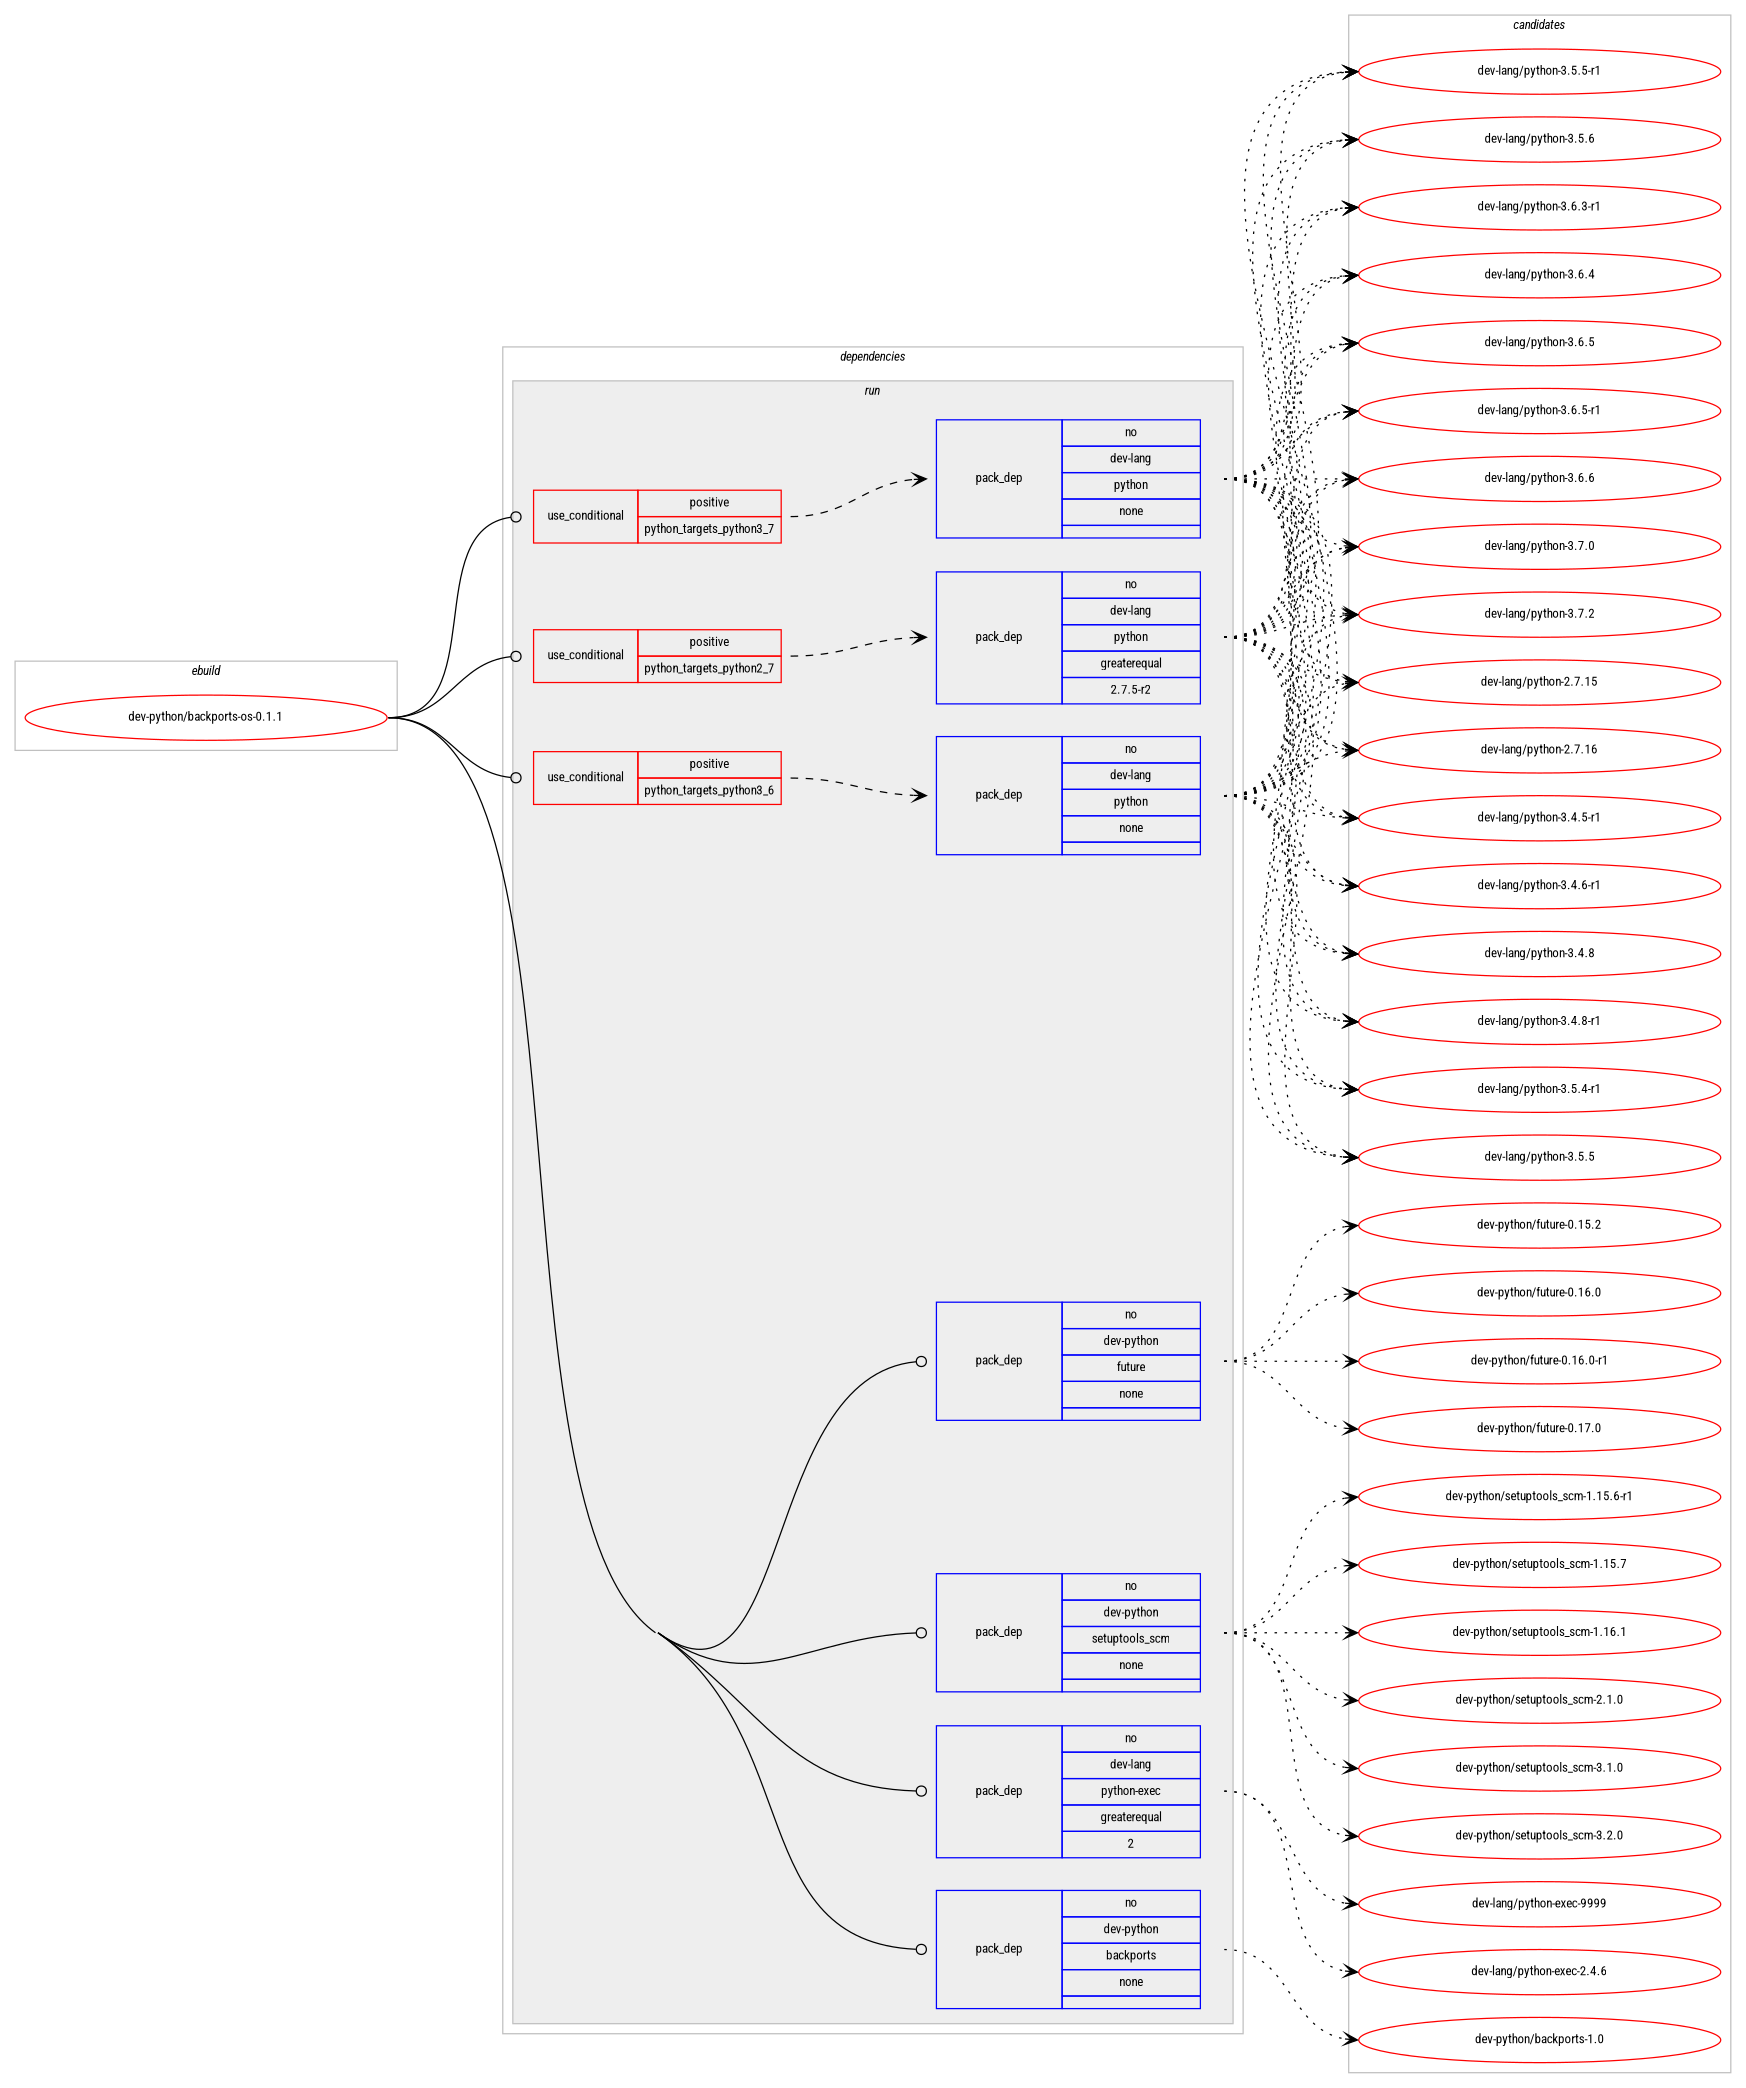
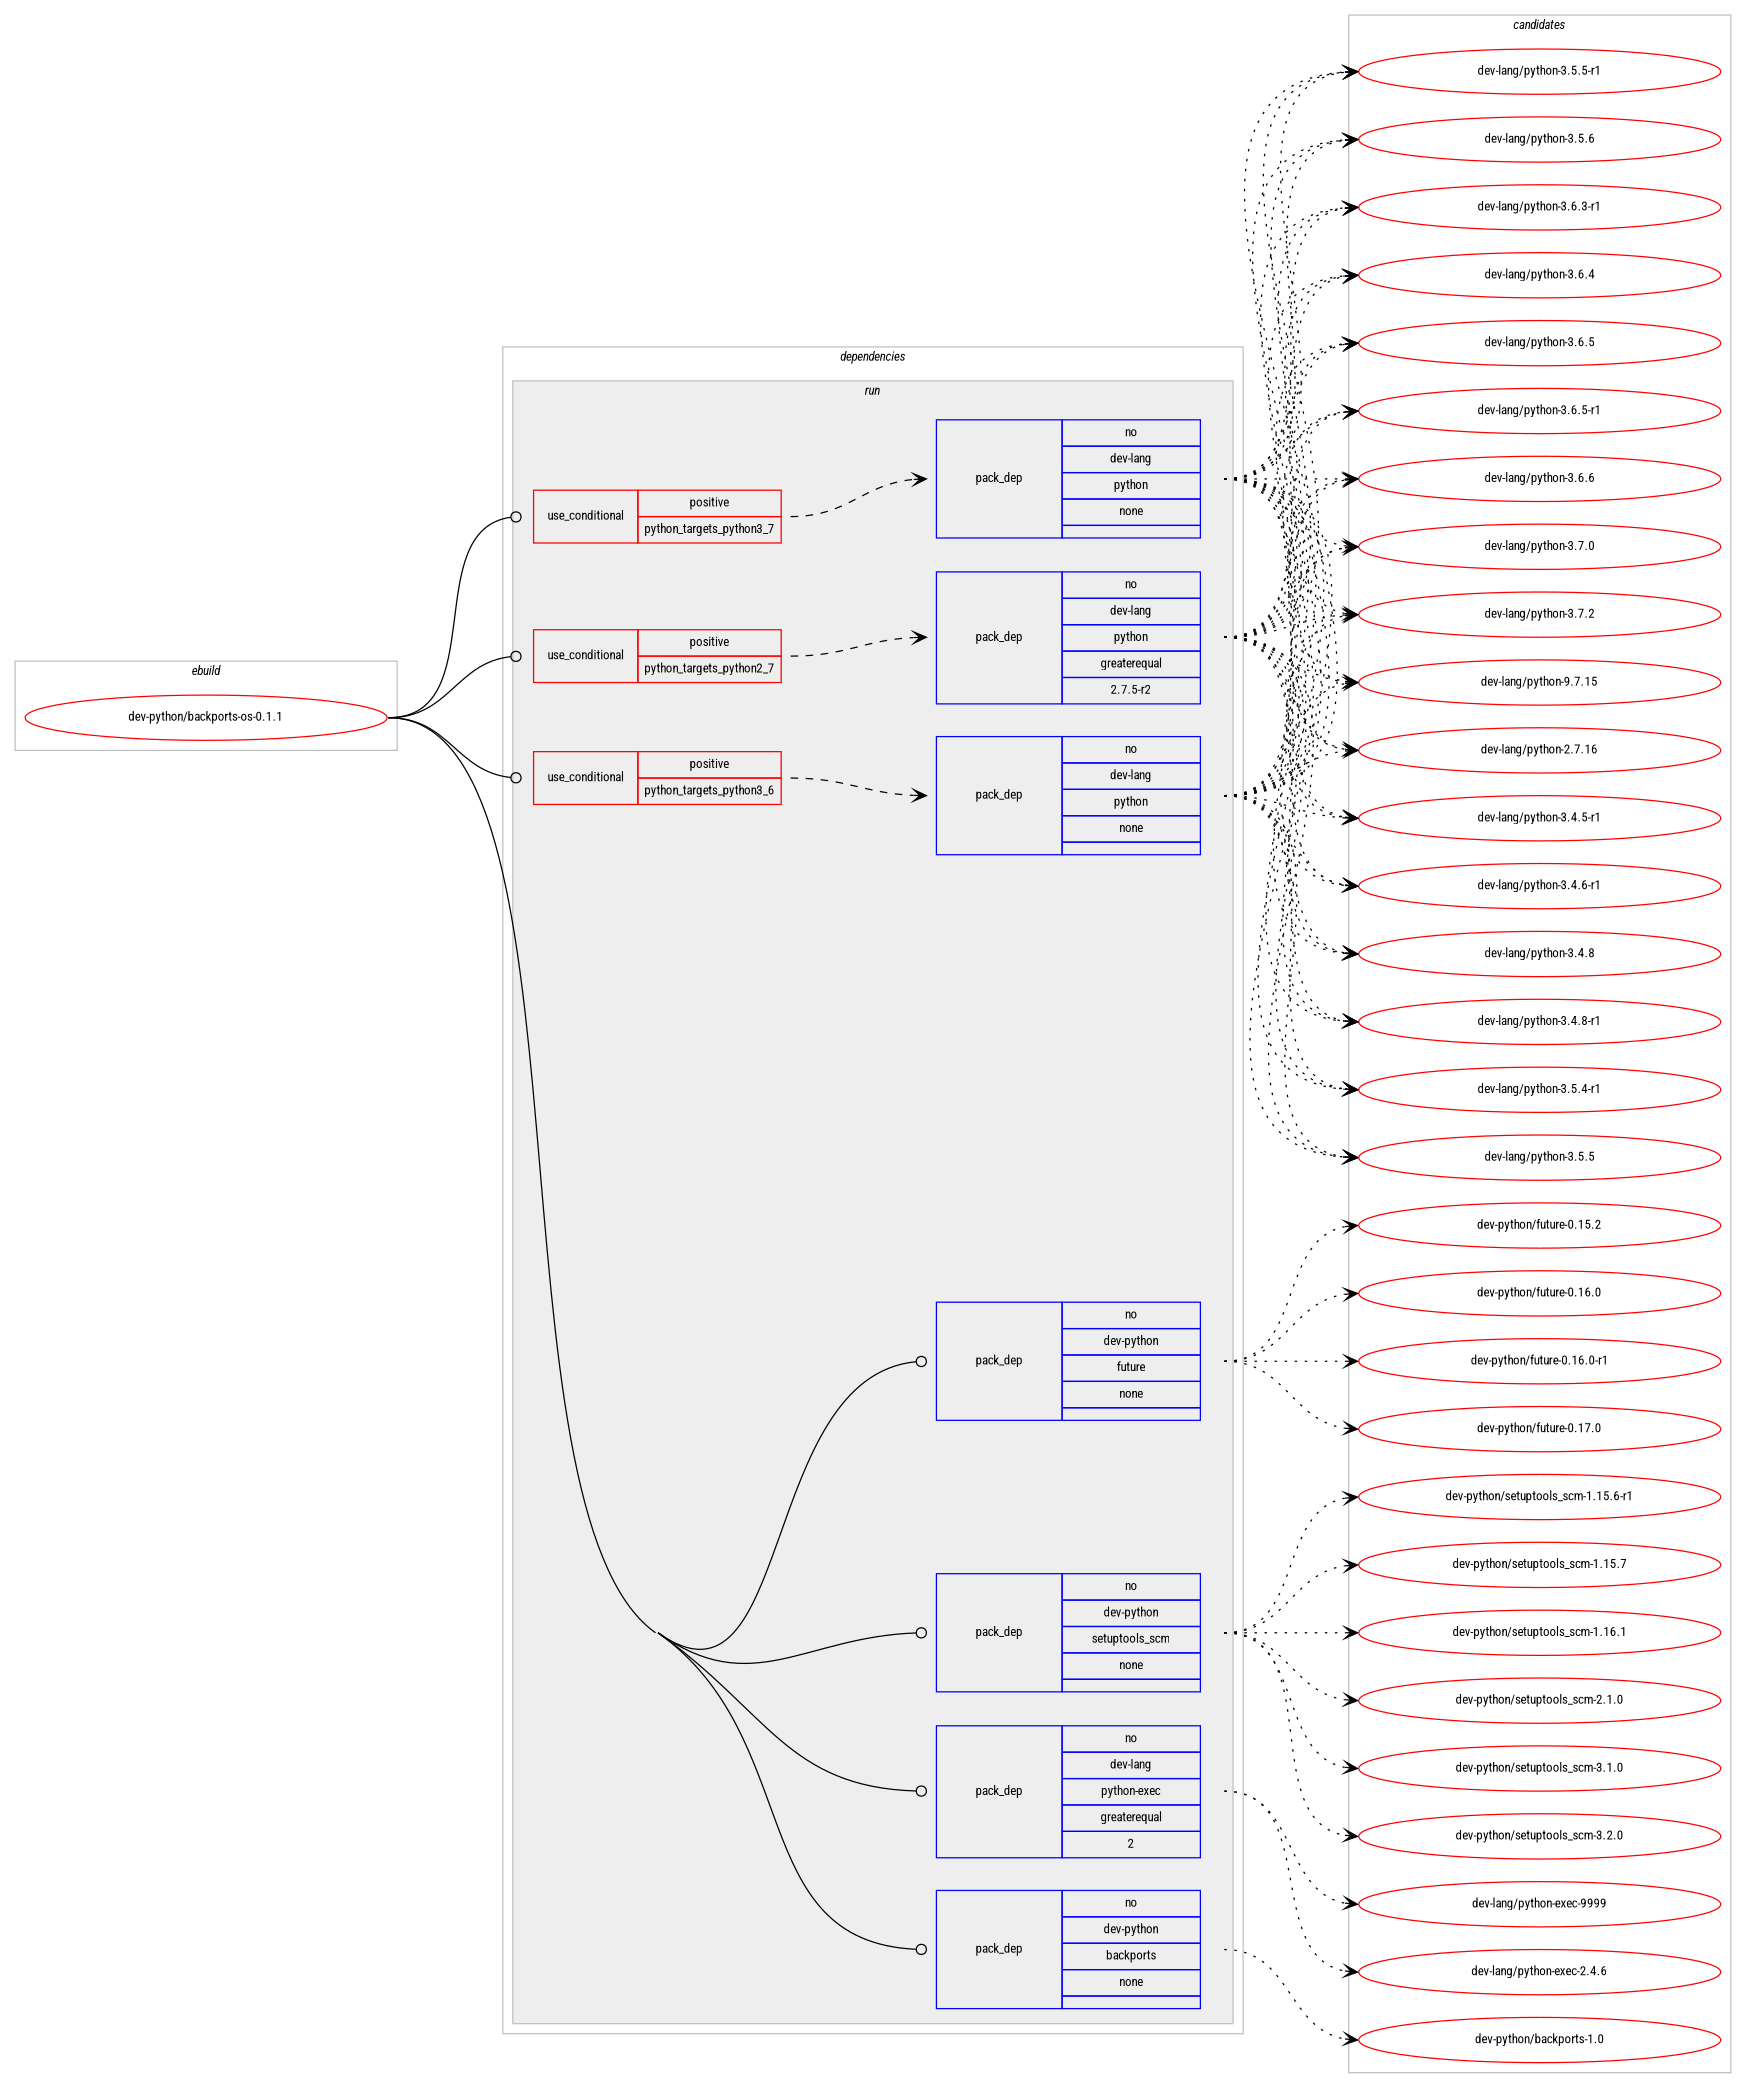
  digraph {
    compound=true
    concentrate=true
    fontname="Roboto Condensed"
    fontsize=10
    newrank=true
    rankdir=LR
    ranksep=1.5
    node [color=red fontname="Roboto Condensed" fontsize=10]
    edge [arrowhead=vee fontname="Roboto Condensed" headport=w style=dotted tailport=e weight=100]
    n1 [label="dev-python/backports-os-0.1.1" width=4]
    n2 [color=blue label=<<TABLE BORDER="0" CELLBORDER="1" CELLSPACING="0" CELLPADDING="4" WIDTH="220"><TR><TD ROWSPAN="6" CELLPADDING="30">pack_dep</TD></TR><TR><TD WIDTH="110">no</TD></TR><TR><TD>dev-lang</TD></TR><TR><TD>python</TD></TR><TR><TD>greaterequal</TD></TR><TR><TD>2.7.5-r2</TD></TR></TABLE>> shape=none]
    n3 [label=<<TABLE BORDER="0" CELLBORDER="1" CELLSPACING="0" CELLPADDING="4"><TR><TD ROWSPAN="3" CELLPADDING="10">use_conditional</TD></TR><TR><TD>positive</TD></TR><TR><TD>python_targets_python2_7</TD></TR></TABLE>> shape=none]
    n4 [color=blue label=<<TABLE BORDER="0" CELLBORDER="1" CELLSPACING="0" CELLPADDING="4" WIDTH="220"><TR><TD ROWSPAN="6" CELLPADDING="30">pack_dep</TD></TR><TR><TD WIDTH="110">no</TD></TR><TR><TD>dev-lang</TD></TR><TR><TD>python</TD></TR><TR><TD>none</TD></TR><TR><TD></TD></TR></TABLE>> shape=none]
    n5 [label=<<TABLE BORDER="0" CELLBORDER="1" CELLSPACING="0" CELLPADDING="4"><TR><TD ROWSPAN="3" CELLPADDING="10">use_conditional</TD></TR><TR><TD>positive</TD></TR><TR><TD>python_targets_python3_6</TD></TR></TABLE>> shape=none]
    n6 [color=blue label=<<TABLE BORDER="0" CELLBORDER="1" CELLSPACING="0" CELLPADDING="4" WIDTH="220"><TR><TD ROWSPAN="6" CELLPADDING="30">pack_dep</TD></TR><TR><TD WIDTH="110">no</TD></TR><TR><TD>dev-lang</TD></TR><TR><TD>python</TD></TR><TR><TD>none</TD></TR><TR><TD></TD></TR></TABLE>> shape=none]
    n7 [label=<<TABLE BORDER="0" CELLBORDER="1" CELLSPACING="0" CELLPADDING="4"><TR><TD ROWSPAN="3" CELLPADDING="10">use_conditional</TD></TR><TR><TD>positive</TD></TR><TR><TD>python_targets_python3_7</TD></TR></TABLE>> shape=none]
    n8 [color=blue label=<<TABLE BORDER="0" CELLBORDER="1" CELLSPACING="0" CELLPADDING="4" WIDTH="220"><TR><TD ROWSPAN="6" CELLPADDING="30">pack_dep</TD></TR><TR><TD WIDTH="110">no</TD></TR><TR><TD>dev-lang</TD></TR><TR><TD>python-exec</TD></TR><TR><TD>greaterequal</TD></TR><TR><TD>2</TD></TR></TABLE>> shape=none]
    n9 [color=blue label=<<TABLE BORDER="0" CELLBORDER="1" CELLSPACING="0" CELLPADDING="4" WIDTH="220"><TR><TD ROWSPAN="6" CELLPADDING="30">pack_dep</TD></TR><TR><TD WIDTH="110">no</TD></TR><TR><TD>dev-python</TD></TR><TR><TD>backports</TD></TR><TR><TD>none</TD></TR><TR><TD></TD></TR></TABLE>> shape=none]
    n10 [color=blue label=<<TABLE BORDER="0" CELLBORDER="1" CELLSPACING="0" CELLPADDING="4" WIDTH="220"><TR><TD ROWSPAN="6" CELLPADDING="30">pack_dep</TD></TR><TR><TD WIDTH="110">no</TD></TR><TR><TD>dev-python</TD></TR><TR><TD>future</TD></TR><TR><TD>none</TD></TR><TR><TD></TD></TR></TABLE>> shape=none]
    n11 [color=blue label=<<TABLE BORDER="0" CELLBORDER="1" CELLSPACING="0" CELLPADDING="4" WIDTH="220"><TR><TD ROWSPAN="6" CELLPADDING="30">pack_dep</TD></TR><TR><TD WIDTH="110">no</TD></TR><TR><TD>dev-python</TD></TR><TR><TD>setuptools_scm</TD></TR><TR><TD>none</TD></TR><TR><TD></TD></TR></TABLE>> shape=none]
-   n12 [label="dev-lang/python-2.7.15" width=4]
+   n12 [label="dev-lang/python-9.7.15" width=4]
    n13 [label="dev-lang/python-2.7.16" width=4]
    n14 [label="dev-lang/python-3.4.5-r1" width=4]
    n15 [label="dev-lang/python-3.4.6-r1" width=4]
    n16 [label="dev-lang/python-3.4.8" width=4]
    n17 [label="dev-lang/python-3.4.8-r1" width=4]
    n18 [label="dev-lang/python-3.5.4-r1" width=4]
    n19 [label="dev-lang/python-3.5.5" width=4]
    n20 [label="dev-lang/python-3.5.5-r1" width=4]
    n21 [label="dev-lang/python-3.5.6" width=4]
    n22 [label="dev-lang/python-3.6.3-r1" width=4]
    n23 [label="dev-lang/python-3.6.4" width=4]
    n24 [label="dev-lang/python-3.6.5" width=4]
    n25 [label="dev-lang/python-3.6.5-r1" width=4]
    n26 [label="dev-lang/python-3.6.6" width=4]
    n27 [label="dev-lang/python-3.7.0" width=4]
    n28 [label="dev-lang/python-3.7.2" width=4]
    n29 [label="dev-lang/python-exec-2.4.6" width=4]
    n30 [label="dev-lang/python-exec-9999" width=4]
    n31 [label="dev-python/backports-1.0" width=4]
    n32 [label="dev-python/future-0.15.2" width=4]
    n33 [label="dev-python/future-0.16.0" width=4]
    n34 [label="dev-python/future-0.16.0-r1" width=4]
    n35 [label="dev-python/future-0.17.0" width=4]
    n36 [label="dev-python/setuptools_scm-1.15.6-r1" width=4]
    n37 [label="dev-python/setuptools_scm-1.15.7" width=4]
    n38 [label="dev-python/setuptools_scm-1.16.1" width=4]
    n39 [label="dev-python/setuptools_scm-2.1.0" width=4]
    n40 [label="dev-python/setuptools_scm-3.1.0" width=4]
    n41 [label="dev-python/setuptools_scm-3.2.0" width=4]
    subgraph cluster_1 {
      color=gray
      label=<<i>ebuild</i>>
      rank=same
      n1
    }
    subgraph cluster_2 {
      color=gray
      label=<<i>dependencies</i>>
      subgraph cluster_3 {
        color=gray
        fillcolor="#eeeeee"
        label=<<i>compile</i>>
        style=filled
      }
      subgraph cluster_4 {
        color=gray
        fillcolor="#eeeeee"
        label=<<i>compile and run</i>>
        style=filled
      }
      subgraph cluster_5 {
        color=gray
        fillcolor="#eeeeee"
        label=<<i>run</i>>
        style=filled
        subgraph sub_6 {
          color=gray
          fillcolor="#eeeeee"
          label=<<i>run</i>>
          style=filled
          n3
          subgraph sub_7 {
            color=gray
            fillcolor="#eeeeee"
            label=<<i>run</i>>
            style=filled
            n2
          }
        }
        subgraph sub_8 {
          color=gray
          fillcolor="#eeeeee"
          label=<<i>run</i>>
          style=filled
          n5
          subgraph sub_9 {
            color=gray
            fillcolor="#eeeeee"
            label=<<i>run</i>>
            style=filled
            n4
          }
        }
        subgraph sub_10 {
          color=gray
          fillcolor="#eeeeee"
          label=<<i>run</i>>
          style=filled
          n7
          subgraph sub_11 {
            color=gray
            fillcolor="#eeeeee"
            label=<<i>run</i>>
            style=filled
            n6
          }
        }
        subgraph sub_12 {
          color=gray
          fillcolor="#eeeeee"
          label=<<i>run</i>>
          style=filled
          n8
        }
        subgraph sub_13 {
          color=gray
          fillcolor="#eeeeee"
          label=<<i>run</i>>
          style=filled
          n9
        }
        subgraph sub_14 {
          color=gray
          fillcolor="#eeeeee"
          label=<<i>run</i>>
          style=filled
          n10
        }
        subgraph sub_15 {
          color=gray
          fillcolor="#eeeeee"
          label=<<i>run</i>>
          style=filled
          n11
        }
      }
    }
    subgraph cluster_16 {
      color=gray
      label=<<i>candidates</i>>
      rank=same
      subgraph sub_17 {
        color=black
        label=<<i>candidates</i>>
        nodesep=1
        rank=same
        n12
        n13
        n14
        n15
        n16
        n17
        n18
        n19
        n20
        n21
        n22
        n23
        n24
        n25
        n26
        n27
        n28
      }
      subgraph sub_18 {
        color=black
        label=<<i>candidates</i>>
        nodesep=1
        rank=same
        n12
        n13
        n14
        n15
        n16
        n17
        n18
        n19
        n20
        n21
        n22
        n23
        n24
        n25
        n26
        n27
        n28
      }
      subgraph sub_19 {
        color=black
        label=<<i>candidates</i>>
        nodesep=1
        rank=same
        n12
        n13
        n14
        n15
        n16
        n17
        n18
        n19
        n20
        n21
        n22
        n23
        n24
        n25
        n26
        n27
        n28
      }
      subgraph sub_20 {
        color=black
        label=<<i>candidates</i>>
        nodesep=1
        rank=same
        n29
        n30
      }
      subgraph sub_21 {
        color=black
        label=<<i>candidates</i>>
        nodesep=1
        rank=same
        n31
      }
      subgraph sub_22 {
        color=black
        label=<<i>candidates</i>>
        nodesep=1
        rank=same
        n32
        n33
        n34
        n35
      }
      subgraph sub_23 {
        color=black
        label=<<i>candidates</i>>
        nodesep=1
        rank=same
        n36
        n37
        n38
        n39
        n40
        n41
      }
    }
    n1 -> n3 [arrowhead=odot style=solid weight=20]
    n1 -> n5 [arrowhead=odot style=solid weight=20]
    n1 -> n7 [arrowhead=odot style=solid weight=20]
    n1 -> n8 [arrowhead=odot style=solid weight=20]
    n1 -> n9 [arrowhead=odot style=solid weight=20]
    n1 -> n10 [arrowhead=odot style=solid weight=20]
    n1 -> n11 [arrowhead=odot style=solid weight=20]
    n2 -> n12
    n2 -> n13
    n2 -> n14
    n2 -> n15
    n2 -> n16
    n2 -> n17
    n2 -> n18
    n2 -> n19
    n2 -> n20
    n2 -> n21
    n2 -> n22
    n2 -> n23
    n2 -> n24
    n2 -> n25
    n2 -> n26
    n2 -> n27
    n2 -> n28
    n3 -> n2 [style=dashed weight=20]
    n4 -> n12
    n4 -> n13
    n4 -> n14
    n4 -> n15
    n4 -> n16
    n4 -> n17
    n4 -> n18
    n4 -> n19
    n4 -> n20
    n4 -> n21
    n4 -> n22
    n4 -> n23
    n4 -> n24
    n4 -> n25
    n4 -> n26
    n4 -> n27
    n4 -> n28
    n5 -> n4 [style=dashed weight=20]
    n6 -> n12
    n6 -> n13
    n6 -> n14
    n6 -> n15
    n6 -> n16
    n6 -> n17
    n6 -> n18
    n6 -> n19
    n6 -> n20
    n6 -> n21
    n6 -> n22
    n6 -> n23
    n6 -> n24
    n6 -> n25
    n6 -> n26
    n6 -> n27
    n6 -> n28
    n7 -> n6 [style=dashed weight=20]
    n8 -> n29
    n8 -> n30
    n9 -> n31
    n10 -> n32
    n10 -> n33
    n10 -> n34
    n10 -> n35
    n11 -> n36
    n11 -> n37
    n11 -> n38
    n11 -> n39
    n11 -> n40
    n11 -> n41
  }
